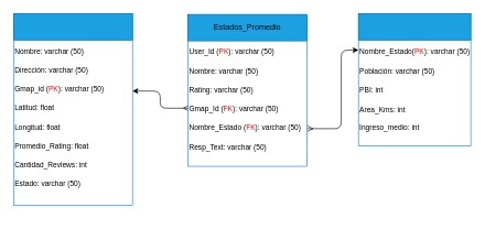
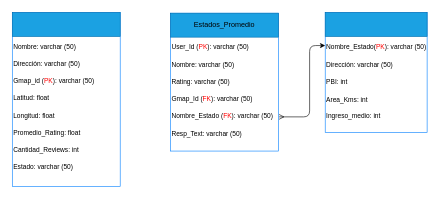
  <mxCell id="0" />
  <mxCell id="1" parent="0" />
  <mxCell id="2" value="" style="whiteSpace=wrap;html=1;strokeColor=#007FFF;" parent="1" vertex="1"><mxGeometry x="542" y="20" width="170" height="200" as="geometry" /></mxCell>
  <mxCell id="3" value="" style="whiteSpace=wrap;html=1;fillColor=#1ba1e2;fontColor=#ffffff;strokeColor=#006EAF;" parent="1" vertex="1"><mxGeometry x="542" y="20" width="170" height="40" as="geometry" /></mxCell>
- <mxCell id="4" value="&lt;font style=&quot;font-size: 11px;&quot;&gt;Nombre_Estado(&lt;font color=&quot;#ff0000&quot;&gt;PK&lt;/font&gt;): varchar (50)&lt;br&gt;&lt;br&gt;Población: varchar (50)&lt;br&gt;&lt;br&gt;PBI: int&lt;br&gt;&lt;br&gt;Area_Kms: int&lt;br&gt;&lt;br&gt;Ingreso_medio: int&lt;br&gt;&lt;br&gt;&lt;br&gt;&lt;/font&gt;" style="text;strokeColor=none;align=left;fillColor=none;html=1;verticalAlign=middle;whiteSpace=wrap;rounded=0;" parent="1" vertex="1"><mxGeometry x="542" y="70" width="170" height="160" as="geometry" /></mxCell>
+ <mxCell id="4" value="&lt;font style=&quot;font-size: 11px;&quot;&gt;Nombre_Estado(&lt;font color=&quot;#ff0000&quot;&gt;PK&lt;/font&gt;): varchar (50)&lt;br&gt;&lt;br&gt;Dirección: varchar (50)&lt;br&gt;&lt;br&gt;PBI: int&lt;br&gt;&lt;br&gt;Area_Kms: int&lt;br&gt;&lt;br&gt;Ingreso_medio: int&lt;br&gt;&lt;br&gt;&lt;br&gt;&lt;/font&gt;" style="text;strokeColor=none;align=left;fillColor=none;html=1;verticalAlign=middle;whiteSpace=wrap;rounded=0;" parent="1" vertex="1"><mxGeometry x="542" y="70" width="170" height="160" as="geometry" /></mxCell>
  <mxCell id="5" value="" style="whiteSpace=wrap;html=1;strokeColor=#007FFF;" parent="1" vertex="1"><mxGeometry x="20" y="20" width="180" height="290" as="geometry" /></mxCell>
  <mxCell id="6" value="" style="whiteSpace=wrap;html=1;fillColor=#1ba1e2;fontColor=#ffffff;strokeColor=#006EAF;" parent="1" vertex="1"><mxGeometry x="20" y="20" width="180" height="40" as="geometry" /></mxCell>
- <mxCell id="7" style="edgeStyle=orthogonalEdgeStyle;html=1;exitX=1;exitY=0.202;exitDx=0;exitDy=0;entryX=0.006;entryY=0.073;entryDx=0;entryDy=0;entryPerimeter=0;fontColor=#FF0000;startArrow=classic;startFill=1;exitPerimeter=0;endArrow=ERmany;endFill=0;" edge="1" parent="1" source="8" target="13"><mxGeometry relative="1" as="geometry" /></mxCell>
  <mxCell id="8" value="&lt;font style=&quot;font-size: 11px;&quot;&gt;Nombre: varchar (50)&lt;br&gt;&lt;br&gt;Dirección: varchar (50)&lt;br&gt;&lt;br&gt;Gmap_id (&lt;font color=&quot;#ff0000&quot;&gt;PK&lt;/font&gt;): varchar (50)&lt;br&gt;&lt;br&gt;Latitud: float&lt;br&gt;&lt;br&gt;Longitud: float&lt;br&gt;&lt;br&gt;Promedio_Rating: float&lt;br&gt;&lt;br&gt;Cantidad_Reviews: int&lt;br&gt;&lt;br&gt;Estado: varchar (50)&lt;br&gt;&lt;br&gt;&lt;br&gt;&lt;br&gt;&lt;br&gt;&lt;/font&gt;" style="text;strokeColor=none;align=left;fillColor=none;html=1;verticalAlign=middle;whiteSpace=wrap;rounded=0;" parent="1" vertex="1"><mxGeometry x="20" y="90" width="180" height="232.5" as="geometry" /></mxCell>
  <mxCell id="9" value="" style="whiteSpace=wrap;html=1;strokeColor=#007FFF;" parent="1" vertex="1"><mxGeometry x="284" y="21" width="180" height="230" as="geometry" /></mxCell>
  <mxCell id="10" value="" style="whiteSpace=wrap;html=1;fillColor=#1ba1e2;fontColor=#ffffff;strokeColor=#006EAF;" parent="1" vertex="1"><mxGeometry x="284" y="21" width="180" height="40" as="geometry" /></mxCell>
  <mxCell id="11" value="Estados_Promedio" style="text;strokeColor=none;align=center;fillColor=none;html=1;verticalAlign=middle;whiteSpace=wrap;rounded=0;" parent="1" vertex="1"><mxGeometry x="339" y="26" width="70" height="30" as="geometry" /></mxCell>
  <mxCell id="12" style="edgeStyle=orthogonalEdgeStyle;html=1;exitX=1.006;exitY=0.372;exitDx=0;exitDy=0;fontColor=#FF0000;exitPerimeter=0;startArrow=ERmany;startFill=0;" edge="1" parent="1" source="13"><mxGeometry relative="1" as="geometry"><mxPoint x="542" y="75" as="targetPoint" /><Array as="points"><mxPoint x="516" y="194" /><mxPoint x="516" y="75" /></Array></mxGeometry></mxCell>
  <mxCell id="13" value="&lt;font style=&quot;font-size: 11px;&quot;&gt;User_Id (&lt;font color=&quot;#ff0000&quot;&gt;PK&lt;/font&gt;): varchar (50)&lt;br&gt;&lt;br&gt;Nombre: varchar (50)&lt;br&gt;&lt;br&gt;Rating: varchar (50)&lt;br&gt;&lt;br&gt;Gmap_Id (&lt;font color=&quot;#ff0000&quot;&gt;FK&lt;/font&gt;): varchar (50)&lt;br&gt;&lt;br&gt;Nombre_Estado (&lt;font color=&quot;#ff0000&quot;&gt;FK&lt;/font&gt;): varchar (50)&lt;br&gt;&lt;br&gt;Resp_Text: varchar (50)&lt;br&gt;&lt;br&gt;&lt;br&gt;&lt;br&gt;&amp;nbsp;&lt;br&gt;&lt;br&gt;&lt;br&gt;&lt;br&gt;&lt;br&gt;&lt;/font&gt;" style="text;strokeColor=none;align=left;fillColor=none;html=1;verticalAlign=middle;whiteSpace=wrap;rounded=0;" parent="1" vertex="1"><mxGeometry x="284" y="155.38" width="180" height="103.75" as="geometry" /></mxCell>
